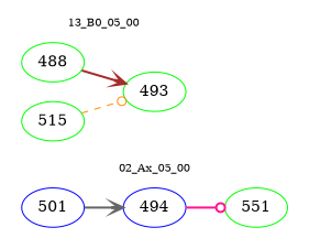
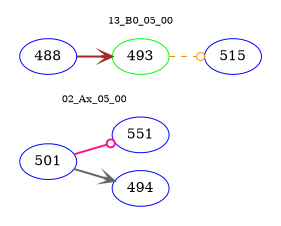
  digraph {
    rankdir=LR
    node [color=green]
    edge [arrowhead=vee style=bold]
    n1 [color=blue label=501]
    n2 [color=blue label=494]
-   n3 [label=551]
-   n4 [label=488]
+   n3 [color=blue label=551]
+   n4 [color=blue label=488]
    n5 [label=493]
-   n6 [label=515]
+   n6 [color=blue label=515]
    subgraph cluster_1 {
      color=white
      fontsize=10
      label="02_Ax_05_00"
      n1
      n2
      n3
    }
    subgraph cluster_2 {
      color=white
      fontsize=10
      label="13_B0_05_00"
      n4
      n5
      n6
    }
    n1 -> n2 [color=gray40]
-   n2 -> n3 [arrowhead=odot color=deeppink]
+   n1 -> n3 [arrowhead=odot color=deeppink]
    n4 -> n5 [color=brown]
-   n6 -> n5 [arrowhead=odot color=darkorange style=dashed]
+   n5 -> n6 [arrowhead=odot color=darkorange style=dashed]
  }
